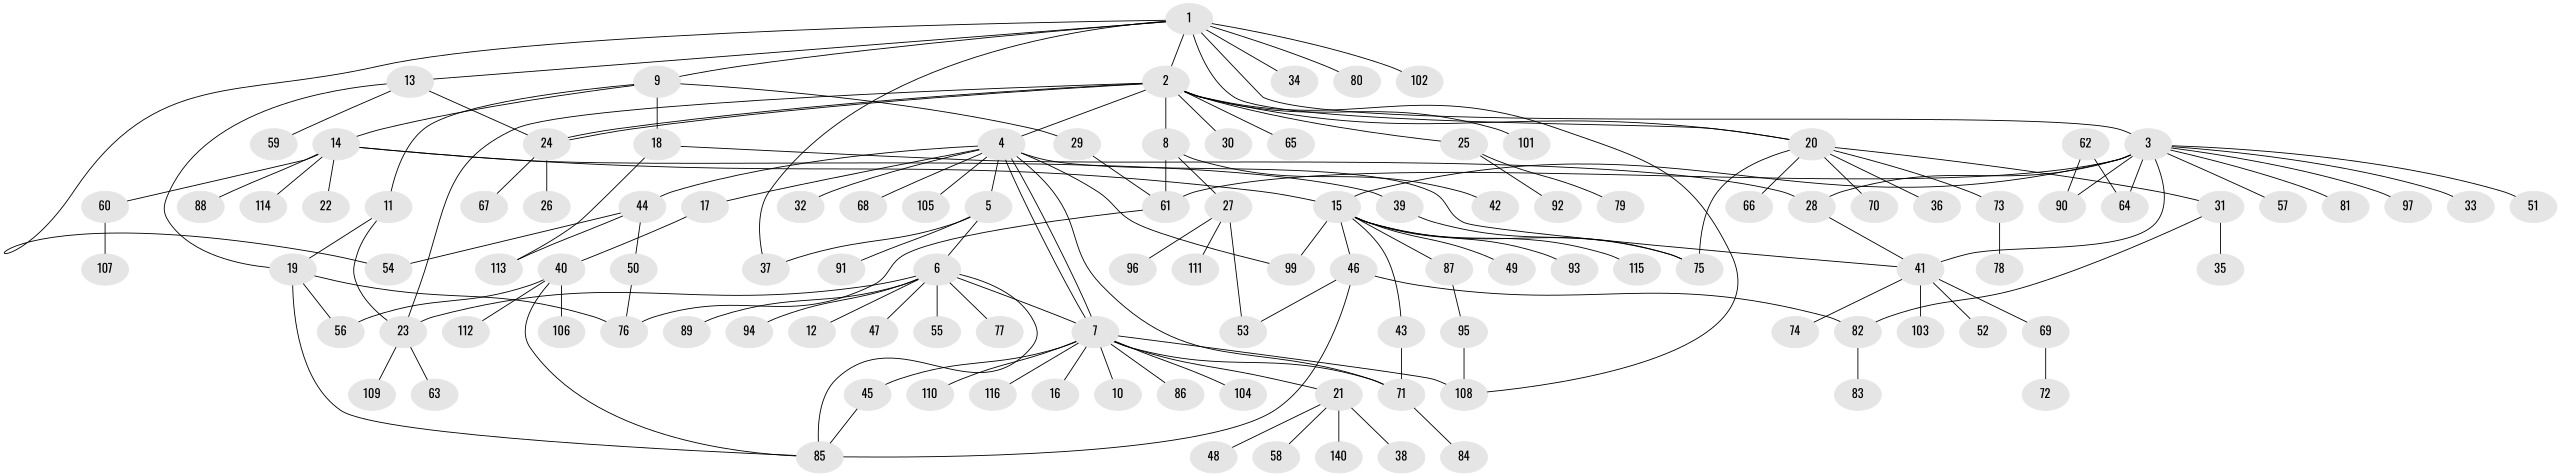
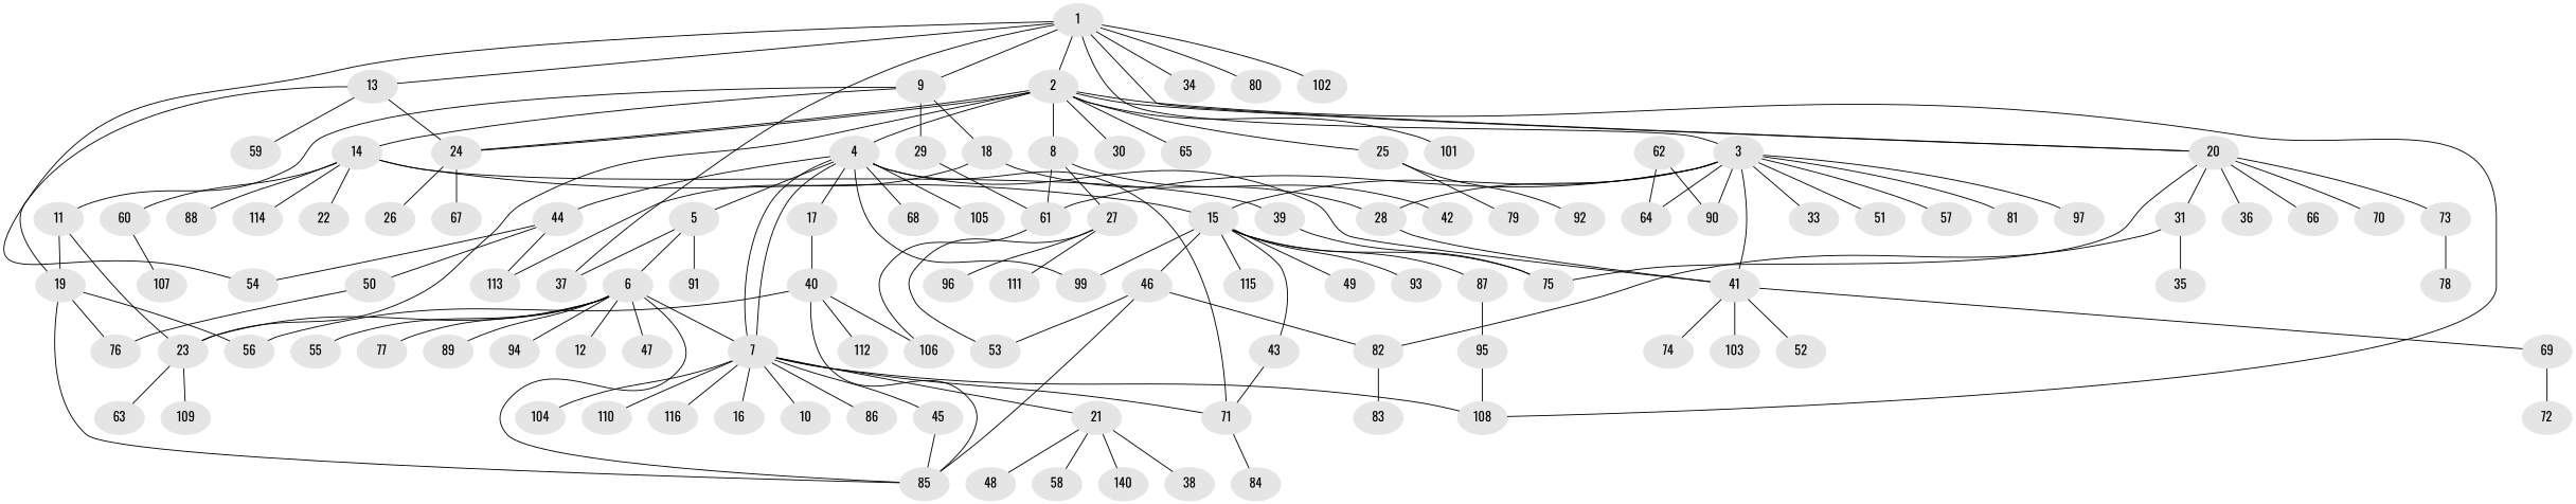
  graph {
    fontname=Oswald
    node [color=gray90 fontname=Oswald style=filled]
    edge [fontname=Oswald]
    1
    2
    3
    9
    13
    20
    34
    37
    54
    80
    102
    4
    8
    23
    24
    25
    30
    65
    101
    108
    15
    28
    33
    41
    51
    57
    61
    64
    81
    97
    90
    11
    14
    18
    29
    19
    59
    75
    31
    36
    66
    70
    73
    5
    7
    17
-   32
    44
    68
    71
    99
    105
    27
    42
    63
    109
    26
    67
    79
    92
    43
    46
    49
    87
    93
    115
    52
    69
    74
    103
    76
    62
    6
    91
    10
    16
    21
    45
    86
    104
    110
    116
    40
    113
    50
    84
    12
    47
    55
    77
    85
    89
    94
    38
    48
    58
    n97 [label=140]
    53
    96
    111
    22
    39
    60
    88
    114
    56
    107
    82
    95
    106
    112
    35
    78
    83
    72
    1 -- 2
    1 -- 3
    1 -- 9
    1 -- 13
    1 -- 20
    1 -- 34
    1 -- 37
    1 -- 54
    1 -- 80
    1 -- 102
    2 -- 20
    2 -- 4
    2 -- 8
    2 -- 23
    2 -- 24
    2 -- 24
    2 -- 25
    2 -- 30
    2 -- 65
    2 -- 101
    2 -- 108
    3 -- 15
    3 -- 28
    3 -- 33
    3 -- 41
    3 -- 51
    3 -- 57
    3 -- 61
    3 -- 64
    3 -- 81
    3 -- 97
    3 -- 90
    9 -- 11
    9 -- 14
    9 -- 18
    9 -- 29
    13 -- 24
    13 -- 19
    13 -- 59
    20 -- 75
    20 -- 31
    20 -- 36
    20 -- 66
    20 -- 70
    20 -- 73
    4 -- 41
    4 -- 5
    4 -- 7
    4 -- 7
    4 -- 17
-   4 -- 32
    4 -- 44
    4 -- 68
    4 -- 71
    4 -- 99
    4 -- 105
    8 -- 61
    8 -- 27
    8 -- 42
    23 -- 63
    23 -- 109
    24 -- 26
    24 -- 67
    25 -- 79
    25 -- 92
    15 -- 75
    15 -- 99
    15 -- 43
    15 -- 46
    15 -- 49
    15 -- 87
    15 -- 93
    15 -- 115
    28 -- 41
    41 -- 52
    41 -- 69
    41 -- 74
    41 -- 103
-   61 -- 76
+   61 -- 106
    11 -- 23
    11 -- 19
    14 -- 15
    14 -- 22
    14 -- 39
    14 -- 60
    14 -- 88
    14 -- 114
    18 -- 28
    18 -- 113
    29 -- 61
    19 -- 76
    19 -- 85
    19 -- 56
    31 -- 82
    31 -- 35
    73 -- 78
    5 -- 37
    5 -- 6
    5 -- 91
    7 -- 108
    7 -- 71
    7 -- 10
    7 -- 16
    7 -- 21
    7 -- 45
    7 -- 86
    7 -- 104
    7 -- 110
    7 -- 116
    17 -- 40
    44 -- 54
    44 -- 113
    44 -- 50
    71 -- 84
    27 -- 53
    27 -- 96
    27 -- 111
    43 -- 71
    46 -- 85
    46 -- 53
    46 -- 82
    87 -- 95
    69 -- 72
    62 -- 64
    62 -- 90
    6 -- 23
    6 -- 7
    6 -- 12
    6 -- 47
    6 -- 55
    6 -- 77
    6 -- 85
    6 -- 89
    6 -- 94
    21 -- 38
    21 -- 48
    21 -- 58
    21 -- n97
    45 -- 85
    40 -- 85
    40 -- 56
    40 -- 106
    40 -- 112
    50 -- 76
    39 -- 75
    60 -- 107
    82 -- 83
    95 -- 108
  }
